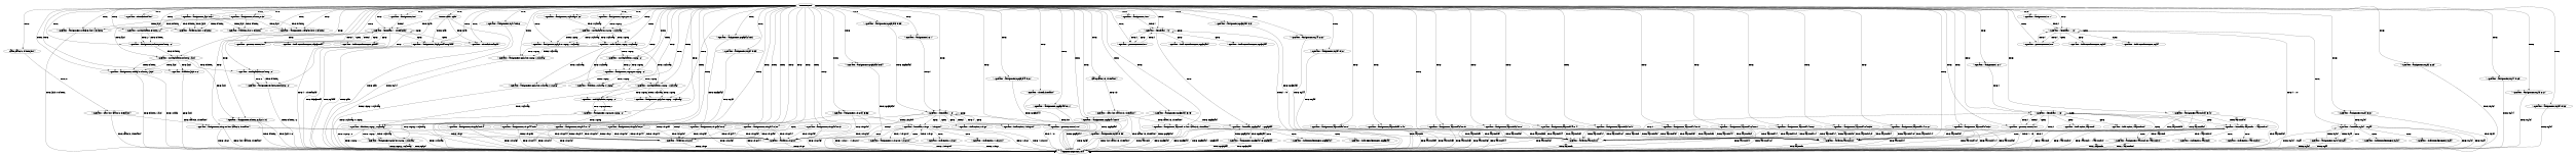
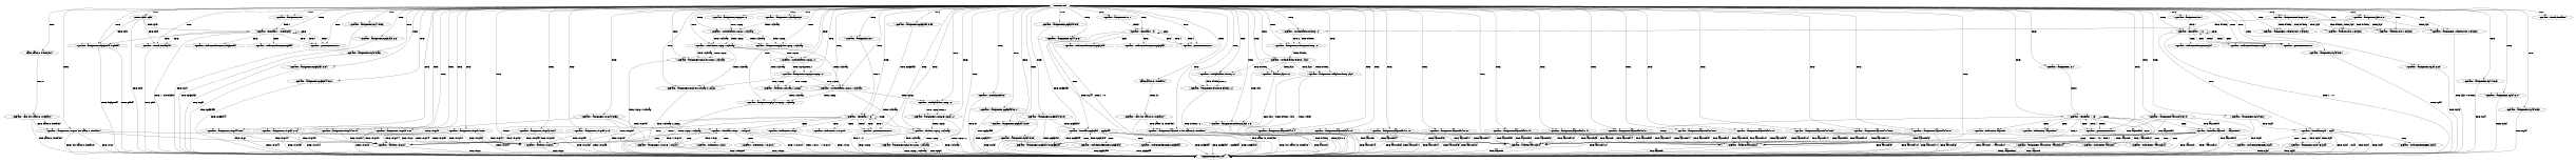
  digraph {
    n1 [label="(METHOD,sui)"]
    n2 [label="(PARAM,char* tpkb)"]
    n3 [label="(<operator>.assignment,wspog = 76)"]
    n4 [label="(<operator>.assignment,erkottq = 30)"]
    n5 [label="(<operator>.assignment,jbjsi = 37)"]
    n6 [label="(<operator>.assignment,wirqu = (int*)calloc(8, sizeof(int)))"]
    n7 [label="(calloc,calloc(8, erkottq(int)))"]
    n8 [label="(<operator>.sizeOf,sizeof(int))"]
    n9 [label="(<operator>.assignment,opqfejd[0] = 75)"]
    n10 [label="(<operator>.assignment,wujhztag = 32)"]
    n11 [label="(<operator>.assignment,i=0)"]
    n12 [label="(<operator>.lessThan,i < sizeof(tpkb))"]
    n13 [label="(<operator>.sizeOf,sizeof(tpkb))"]
    n14 [label="(<operator>.postIncrement,i++)"]
    n15 [label="(<operator>.assignment,zbipfymu[i] = tpkb[i])"]
    n16 [label="(<operator>.assignment,wirqu[0] = 56)"]
    n17 [label="(<operator>.assignment,wirqu[1] = 75)"]
    n18 [label="(<operator>.assignment,wrfdqf = jbjsi + erkottq)"]
    n19 [label="(<operator>.addition,jbjsi + erkottq)"]
    n20 [label="(<operator>.assignment,tsy[0] = 81)"]
    n21 [label="(<operator>.assignment,tsy[1] = 96)"]
    n22 [label="(<operator>.assignment,wrfdqf = jbjsi + erkottq)"]
    n23 [label="(<operator>.addition,jbjsi + erkottq)"]
    n24 [label="(<operator>.assignment,tgdyd = wspog * wujhztag)"]
    n25 [label="(<operator>.multiplication,wspog * wujhztag)"]
    n26 [label="(<operator>.assignment,opqfejd[2] = 6)"]
    n27 [label="(<operator>.assignment,wirqu[2] = 20)"]
    n28 [label="(<operator>.assignment,erkottq = erkottq * 2)"]
    n29 [label="(<operator>.multiplication,erkottq * 2)"]
    n30 [label="(<operator>.assignment,wirqu[3] = 73)"]
    n31 [label="(<operator>.assignment,wrfdqf = erkottq * jbjsi)"]
    n32 [label="(<operator>.multiplication,erkottq * jbjsi)"]
    n33 [label="(<operator>.assignment,erkottq = erkottq * 2)"]
    n34 [label="(<operator>.multiplication,erkottq * 2)"]
    n35 [label="(<operator>.assignment,erkottq = jbjsi + 6)"]
    n36 [label="(<operator>.addition,jbjsi + 6)"]
    n37 [label="(<operator>.assignment,tsy[2] = 95)"]
    n38 [label="(<operator>.assignment,wirqu[4] = 51)"]
    n39 [label="(<operator>.assignment,opqfejd[3] = 54)"]
    n40 [label="(<operator>.assignment,opqfejd[4] = 21)"]
    n41 [label="(<operator>.assignment,tgdyd = wspog - wujhztag)"]
    n42 [label="(<operator>.subtraction,wspog - wujhztag)"]
    n43 [label="(<operator>.assignment,aajuzmb = (int*)calloc(13, sizeof(int)))"]
    n44 [label="(calloc,calloc(13, sizeof(int)))"]
    n45 [label="(<operator>.sizeOf,sizeof(int))"]
    n46 [label="(<operator>.assignment,opqfejd[5] = 17)"]
    n47 [label="(<operator>.assignment,wirqu[5] = 73)"]
    n48 [label="(<operator>.assignment,wspog = wspog * 2)"]
    n49 [label="(<operator>.multiplication,wspog * 2)"]
    n50 [label="(<operator>.assignment,aajuzmb[0] = 40)"]
    n51 [label="(<operator>.assignment,aajuzmb[1] = 19)"]
    n52 [label="(<operator>.assignment,opqfejd[6] = 55)"]
    n53 [label="(<operator>.assignment,tgdyd = wujhztag + wspog)"]
    n54 [label="(<operator>.addition,wujhztag + wspog)"]
    n55 [label="(<operator>.assignment,opqfejd[7] = 80)"]
    n56 [label="(<operator>.assignment,aajuzmb[2] = 47)"]
    n57 [label="(<operator>.assignment,tsy[3] = 99)"]
    n58 [label="(<operator>.assignment,wirqu[6] = 94)"]
    n59 [label="(<operator>.assignment,aajuzmb[3] = 15)"]
    n60 [label="(<operator>.assignment,tgdyd = wspog * wujhztag)"]
    n61 [label="(<operator>.multiplication,wspog * wujhztag)"]
    n62 [label="(<operator>.assignment,aajuzmb[4] = 4)"]
    n63 [label="(<operator>.assignment,opqfejd[8] = 5)"]
    n64 [label="(<operator>.assignment,tsy[4] = 61)"]
    n65 [label="(<operator>.assignment,aajuzmb[5] = 48)"]
    n66 [label="(<operator>.assignment,wirqu[7] = 38)"]
    n67 [label="(<operator>.assignment,aajuzmb[6] = 78)"]
    n68 [label="(<operator>.assignment,i = 1)"]
    n69 [label="(<operator>.lessThan,i < 9)"]
    n70 [label="(<operator>.postIncrement,i++)"]
    n71 [label="(<operator>.assignment,i = 1)"]
    n72 [label="(<operator>.lessThan,i < 8)"]
    n73 [label="(<operator>.postIncrement,i++)"]
    n74 [label="(<operator>.addition,wirqu+i)"]
    n75 [label="(<operator>.addition,wirqu+i)"]
    n76 [label="(<operator>.assignment,tsy[5] = 31)"]
    n77 [label="(<operator>.assignment,aajuzmb[7] = 60)"]
    n78 [label="(<operator>.assignment,wspog = wspog * 2)"]
    n79 [label="(<operator>.multiplication,wspog * 2)"]
    n80 [label="(<operator>.assignment,tsy[6] = 25)"]
    n81 [label="(<operator>.assignment,tsy[7] = 29)"]
    n82 [label="(<operator>.assignment,tgdyd = wspog / wujhztag)"]
    n83 [label="(<operator>.division,wspog / wujhztag)"]
    n84 [label="(<operator>.assignment,aajuzmb[8] = 31)"]
    n85 [label="(<operator>.assignment,aajuzmb[9] = 78)"]
    n86 [label="(<operator>.assignment,tsy[8] = 21)"]
    n87 [label="(<operator>.assignment,aajuzmb[10] = 35)"]
    n88 [label="(<operator>.assignment,aajuzmb[11] = 61)"]
    n89 [label="(<operator>.assignment,aajuzmb[12] = 81)"]
    n90 [label="(<operator>.assignment,tsy[9] = 93)"]
    n91 [label="(<operator>.assignment,i = 1)"]
    n92 [label="(<operator>.lessThan,i < 10)"]
    n93 [label="(<operator>.postIncrement,i++)"]
    n94 [label="(<operator>.assignment,i = 1)"]
    n95 [label="(<operator>.lessThan,i < 13)"]
    n96 [label="(<operator>.postIncrement,i++)"]
    n97 [label="(<operator>.addition,aajuzmb+i)"]
    n98 [label="(<operator>.addition,aajuzmb+i)"]
    n99 [label="(METHOD_RETURN,void)"]
    n100 [label="(<operator>.cast,(int*)calloc(8, sizeof(int)))"]
    n101 [label="(<operator>.lessThan,opqfejd[0] < opqfejd[i])"]
    n102 [label="(<operator>.indirectIndexAccess,zbipfymu[i])"]
    n103 [label="(<operator>.indirectIndexAccess,tpkb[i])"]
    n104 [label="(<operator>.lessThan,*wirqu < *(wirqu+i))"]
    n105 [label="(<operator>.lessThan,tsy[0] < tsy[i])"]
    n106 [label="(<operator>.cast,(int*)calloc(13, sizeof(int)))"]
    n107 [label="(<operator>.lessThan,*aajuzmb < *(aajuzmb+i))"]
    n108 [label="(<operator>.indirectIndexAccess,opqfejd[0])"]
    n109 [label="(<operator>.indirectIndexAccess,opqfejd[i])"]
    n110 [label="(<operator>.indirection,*wirqu)"]
    n111 [label="(<operator>.indirection,*(wirqu+i))"]
    n112 [label="(<operator>.indirectIndexAccess,tsy[0])"]
    n113 [label="(<operator>.indirectIndexAccess,tsy[i])"]
    n114 [label="(<operator>.indirection,*aajuzmb)"]
    n115 [label="(<operator>.indirection,*(aajuzmb+i))"]
    n116 [label="(<operator>.assignment,opqfejd[0] = opqfejd[i])"]
    n117 [label="(<operator>.indirectIndexAccess,opqfejd[0])"]
    n118 [label="(<operator>.indirectIndexAccess,opqfejd[i])"]
    n119 [label="(<operator>.assignment,*wirqu = *(wirqu+i))"]
    n120 [label="(<operator>.indirection,*wirqu)"]
    n121 [label="(<operator>.indirection,*(wirqu+i))"]
    n122 [label="(<operator>.assignment,tsy[0] = tsy[i])"]
    n123 [label="(<operator>.indirectIndexAccess,tsy[0])"]
    n124 [label="(<operator>.indirectIndexAccess,tsy[i])"]
    n125 [label="(<operator>.assignment,*aajuzmb = *(aajuzmb+i))"]
    n126 [label="(<operator>.indirection,*aajuzmb)"]
    n127 [label="(<operator>.indirection,*(aajuzmb+i))"]
    n1 -> n2 [label="DDG: "]
    n1 -> n3 [label="DDG: "]
    n1 -> n4 [label="DDG: "]
    n1 -> n5 [label="DDG: "]
    n1 -> n6 [label="DDG: "]
    n1 -> n7 [label="DDG: "]
    n1 -> n8 [label="DDG: "]
    n1 -> n9 [label="DDG: "]
    n1 -> n10 [label="DDG: "]
    n1 -> n11 [label="DDG: "]
    n1 -> n12 [label="DDG: "]
    n1 -> n13 [label="DDG: "]
    n1 -> n14 [label="DDG: "]
    n1 -> n15 [label="DDG: "]
    n1 -> n16 [label="DDG: "]
    n1 -> n17 [label="DDG: "]
    n1 -> n18 [label="DDG: "]
    n1 -> n19 [label="DDG: "]
    n1 -> n20 [label="DDG: "]
    n1 -> n21 [label="DDG: "]
    n1 -> n22 [label="DDG: "]
    n1 -> n23 [label="DDG: "]
    n1 -> n24 [label="DDG: "]
    n1 -> n25 [label="DDG: "]
    n1 -> n26 [label="DDG: "]
    n1 -> n27 [label="DDG: "]
    n1 -> n28 [label="DDG: "]
    n1 -> n29 [label="DDG: "]
    n1 -> n30 [label="DDG: "]
    n1 -> n31 [label="DDG: "]
    n1 -> n32 [label="DDG: "]
    n1 -> n33 [label="DDG: "]
    n1 -> n34 [label="DDG: "]
    n1 -> n35 [label="DDG: "]
    n1 -> n36 [label="DDG: "]
    n1 -> n37 [label="DDG: "]
    n1 -> n38 [label="DDG: "]
    n1 -> n39 [label="DDG: "]
    n1 -> n40 [label="DDG: "]
    n1 -> n41 [label="DDG: "]
    n1 -> n42 [label="DDG: "]
    n1 -> n43 [label="DDG: "]
    n1 -> n44 [label="DDG: "]
    n1 -> n45 [label="DDG: "]
    n1 -> n46 [label="DDG: "]
    n1 -> n47 [label="DDG: "]
    n1 -> n48 [label="DDG: "]
    n1 -> n49 [label="DDG: "]
    n1 -> n50 [label="DDG: "]
    n1 -> n51 [label="DDG: "]
    n1 -> n52 [label="DDG: "]
    n1 -> n53 [label="DDG: "]
    n1 -> n54 [label="DDG: "]
    n1 -> n55 [label="DDG: "]
    n1 -> n56 [label="DDG: "]
    n1 -> n57 [label="DDG: "]
    n1 -> n58 [label="DDG: "]
    n1 -> n59 [label="DDG: "]
    n1 -> n60 [label="DDG: "]
    n1 -> n61 [label="DDG: "]
    n1 -> n62 [label="DDG: "]
    n1 -> n63 [label="DDG: "]
    n1 -> n64 [label="DDG: "]
    n1 -> n65 [label="DDG: "]
    n1 -> n66 [label="DDG: "]
    n1 -> n67 [label="DDG: "]
    n1 -> n68 [label="DDG: "]
    n1 -> n69 [label="DDG: "]
    n1 -> n70 [label="DDG: "]
    n1 -> n71 [label="DDG: "]
    n1 -> n72 [label="DDG: "]
    n1 -> n73 [label="DDG: "]
    n1 -> n74 [label="DDG: "]
    n1 -> n75 [label="DDG: "]
    n1 -> n76 [label="DDG: "]
    n1 -> n77 [label="DDG: "]
    n1 -> n78 [label="DDG: "]
    n1 -> n79 [label="DDG: "]
    n1 -> n80 [label="DDG: "]
    n1 -> n81 [label="DDG: "]
    n1 -> n82 [label="DDG: "]
    n1 -> n83 [label="DDG: "]
    n1 -> n84 [label="DDG: "]
    n1 -> n85 [label="DDG: "]
    n1 -> n86 [label="DDG: "]
    n1 -> n87 [label="DDG: "]
    n1 -> n88 [label="DDG: "]
    n1 -> n89 [label="DDG: "]
    n1 -> n90 [label="DDG: "]
    n1 -> n91 [label="DDG: "]
    n1 -> n92 [label="DDG: "]
    n1 -> n93 [label="DDG: "]
    n1 -> n94 [label="DDG: "]
    n1 -> n95 [label="DDG: "]
    n1 -> n96 [label="DDG: "]
    n1 -> n97 [label="DDG: "]
    n1 -> n98 [label="DDG: "]
    n2 -> n12 [label="DDG: tpkb"]
    n2 -> n13 [label="DDG: tpkb"]
    n2 -> n15 [label="DDG: tpkb"]
    n2 -> n99 [label="DDG: tpkb"]
    n3 -> n25 [label="DDG: wspog"]
    n4 -> n18 [label="DDG: erkottq"]
    n4 -> n19 [label="DDG: erkottq"]
    n4 -> n22 [label="DDG: erkottq"]
    n4 -> n23 [label="DDG: erkottq"]
    n4 -> n29 [label="DDG: erkottq"]
    n5 -> n18 [label="DDG: jbjsi"]
    n5 -> n19 [label="DDG: jbjsi"]
    n5 -> n22 [label="DDG: jbjsi"]
    n5 -> n23 [label="DDG: jbjsi"]
-   n5 -> n32 [label="DDG: jbjsi"]
    n6 -> n74 [label="DDG: wirqu"]
    n6 -> n75 [label="DDG: wirqu"]
    n6 -> n99 [label="DDG: wirqu"]
    n6 -> n99 [label="DDG: (int*)calloc(8, sizeof(int))"]
    n7 -> n100 [label="DDG: 8"]
    n9 -> n99 [label="DDG: opqfejd[0]"]
    n9 -> n101 [label="DDG: opqfejd[0]"]
    n10 -> n25 [label="DDG: wujhztag"]
    n11 -> n12 [label="DDG: i"]
    n12 -> n12 [label="CDG: "]
    n12 -> n13 [label="CDG: "]
    n12 -> n14 [label="DDG: i"]
    n12 -> n14 [label="CDG: "]
    n12 -> n15 [label="CDG: "]
    n12 -> n99 [label="DDG: i < sizeof(tpkb)"]
    n12 -> n102 [label="CDG: "]
    n12 -> n103 [label="CDG: "]
    n13 -> n99 [label="DDG: tpkb"]
    n14 -> n12 [label="DDG: i"]
    n15 -> n99 [label="DDG: zbipfymu[i]"]
    n15 -> n99 [label="DDG: tpkb[i]"]
    n16 -> n74 [label="DDG: wirqu[0]"]
    n16 -> n75 [label="DDG: wirqu[0]"]
    n16 -> n99 [label="DDG: wirqu[0]"]
    n16 -> n104 [label="DDG: wirqu[0]"]
    n17 -> n74 [label="DDG: wirqu[1]"]
    n17 -> n75 [label="DDG: wirqu[1]"]
    n17 -> n99 [label="DDG: wirqu[1]"]
    n20 -> n99 [label="DDG: tsy[0]"]
    n20 -> n105 [label="DDG: tsy[0]"]
    n21 -> n99 [label="DDG: tsy[1]"]
    n22 -> n99 [label="DDG: jbjsi + erkottq"]
    n25 -> n24 [label="DDG: wspog"]
    n25 -> n24 [label="DDG: wujhztag"]
    n25 -> n42 [label="DDG: wspog"]
    n25 -> n42 [label="DDG: wujhztag"]
    n26 -> n99 [label="DDG: opqfejd[2]"]
    n27 -> n74 [label="DDG: wirqu[2]"]
    n27 -> n75 [label="DDG: wirqu[2]"]
    n27 -> n99 [label="DDG: wirqu[2]"]
    n28 -> n32 [label="DDG: erkottq"]
    n29 -> n28 [label="DDG: erkottq"]
    n29 -> n28 [label="DDG: 2"]
    n30 -> n74 [label="DDG: wirqu[3]"]
    n30 -> n75 [label="DDG: wirqu[3]"]
    n30 -> n99 [label="DDG: wirqu[3]"]
    n31 -> n99 [label="DDG: wrfdqf"]
    n31 -> n99 [label="DDG: erkottq * jbjsi"]
    n32 -> n31 [label="DDG: erkottq"]
    n32 -> n31 [label="DDG: jbjsi"]
    n32 -> n34 [label="DDG: erkottq"]
    n32 -> n35 [label="DDG: jbjsi"]
    n32 -> n36 [label="DDG: jbjsi"]
    n33 -> n99 [label="DDG: erkottq * 2"]
    n34 -> n33 [label="DDG: erkottq"]
    n34 -> n33 [label="DDG: 2"]
    n35 -> n99 [label="DDG: jbjsi + 6"]
    n35 -> n99 [label="DDG: erkottq"]
    n36 -> n99 [label="CDG: jbjsi"]
    n37 -> n99 [label="DDG: tsy[2]"]
    n38 -> n74 [label="DDG: wirqu[4]"]
    n38 -> n75 [label="DDG: wirqu[4]"]
    n38 -> n99 [label="DDG: wirqu[4]"]
    n39 -> n99 [label="DDG: opqfejd[3]"]
    n40 -> n99 [label="DDG: opqfejd[4]"]
    n41 -> n99 [label="DDG: wspog - wujhztag"]
    n42 -> n41 [label="DDG: wspog"]
    n42 -> n41 [label="DDG: wujhztag"]
    n42 -> n49 [label="DDG: wspog"]
    n42 -> n53 [label="DDG: wujhztag"]
    n42 -> n54 [label="DDG: wujhztag"]
    n42 -> n61 [label="DDG: wujhztag"]
    n43 -> n97 [label="DDG: aajuzmb"]
    n43 -> n98 [label="DDG: aajuzmb"]
    n43 -> n99 [label="DDG: aajuzmb"]
    n43 -> n99 [label="DDG: (int*)calloc(13, sizeof(int))"]
    n44 -> n106 [label="DDG: 13"]
    n45 -> n99 [label="DDG: int"]
    n46 -> n99 [label="DDG: opqfejd[5]"]
    n47 -> n74 [label="DDG: wirqu[5]"]
    n47 -> n75 [label="DDG: wirqu[5]"]
    n47 -> n99 [label="DDG: wirqu[5]"]
    n48 -> n53 [label="DDG: wspog"]
    n48 -> n54 [label="DDG: wspog"]
    n48 -> n61 [label="DDG: wspog"]
    n49 -> n48 [label="DDG: wspog"]
    n49 -> n48 [label="DDG: 2"]
    n50 -> n97 [label="DDG: aajuzmb[0]"]
    n50 -> n98 [label="DDG: aajuzmb[0]"]
    n50 -> n99 [label="DDG: aajuzmb[0]"]
    n50 -> n107 [label="DDG: aajuzmb[0]"]
    n51 -> n97 [label="DDG: aajuzmb[1]"]
    n51 -> n98 [label="DDG: aajuzmb[1]"]
    n51 -> n99 [label="DDG: aajuzmb[1]"]
    n52 -> n72 [label="DDG: opqfejd[6]"]
    n53 -> n99 [label="DDG: wujhztag + wspog"]
    n55 -> n99 [label="DDG: opqfejd[7]"]
    n56 -> n97 [label="DDG: aajuzmb[2]"]
    n56 -> n98 [label="DDG: aajuzmb[2]"]
    n56 -> n99 [label="DDG: aajuzmb[2]"]
    n57 -> n99 [label="DDG: tsy[3]"]
    n58 -> n74 [label="DDG: wirqu[6]"]
    n58 -> n75 [label="DDG: wirqu[6]"]
    n58 -> n99 [label="DDG: wirqu[6]"]
    n59 -> n97 [label="DDG: aajuzmb[3]"]
    n59 -> n98 [label="DDG: aajuzmb[3]"]
    n59 -> n99 [label="DDG: aajuzmb[3]"]
    n60 -> n99 [label="DDG: wspog * wujhztag"]
    n61 -> n60 [label="DDG: wspog"]
    n61 -> n60 [label="DDG: wujhztag"]
    n61 -> n79 [label="DDG: wspog"]
    n61 -> n83 [label="DDG: wujhztag"]
    n62 -> n97 [label="DDG: aajuzmb[4]"]
    n62 -> n98 [label="DDG: aajuzmb[4]"]
    n62 -> n99 [label="DDG: aajuzmb[4]"]
    n63 -> n99 [label="DDG: opqfejd[8]"]
    n64 -> n99 [label="DDG: tsy[4]"]
    n65 -> n97 [label="DDG: aajuzmb[5]"]
    n65 -> n98 [label="DDG: aajuzmb[5]"]
    n65 -> n99 [label="DDG: aajuzmb[5]"]
    n66 -> n74 [label="DDG: wirqu[7]"]
    n66 -> n75 [label="DDG: wirqu[7]"]
    n66 -> n99 [label="DDG: wirqu[7]"]
    n67 -> n97 [label="DDG: aajuzmb[6]"]
    n67 -> n98 [label="DDG: aajuzmb[6]"]
    n67 -> n99 [label="DDG: aajuzmb[6]"]
    n68 -> n69 [label="DDG: i"]
    n69 -> n69 [label="CDG: "]
    n69 -> n70 [label="DDG: i"]
    n69 -> n70 [label="CDG: "]
    n69 -> n99 [label="DDG: i < 9"]
    n69 -> n101 [label="CDG: "]
    n69 -> n108 [label="CDG: "]
    n69 -> n109 [label="CDG: "]
    n70 -> n69 [label="DDG: i"]
    n71 -> n72 [label="DDG: i"]
    n72 -> n72 [label="CDG: "]
    n72 -> n73 [label="DDG: i"]
    n72 -> n73 [label="CDG: "]
    n72 -> n74 [label="DDG: i"]
    n72 -> n74 [label="CDG: "]
    n72 -> n75 [label="DDG: i"]
    n72 -> n99 [label="DDG: i < 8"]
    n72 -> n104 [label="CDG: "]
    n72 -> n110 [label="CDG: "]
    n72 -> n111 [label="CDG: "]
    n73 -> n72 [label="DDG: i"]
    n74 -> n99 [label="DDG: wirqu"]
    n75 -> n99 [label="DDG: wirqu"]
    n76 -> n99 [label="DDG: tsy[5]"]
    n77 -> n97 [label="DDG: aajuzmb[7]"]
    n77 -> n98 [label="DDG: aajuzmb[7]"]
    n77 -> n99 [label="DDG: aajuzmb[7]"]
    n78 -> n83 [label="DDG: wspog"]
    n78 -> n99 [label="DDG: wspog * 2"]
    n79 -> n78 [label="DDG: wspog"]
    n79 -> n78 [label="DDG: 2"]
    n80 -> n99 [label="DDG: tsy[6]"]
    n81 -> n99 [label="DDG: tsy[7]"]
    n82 -> n99 [label="DDG: tgdyd"]
    n82 -> n99 [label="DDG: wspog / wujhztag"]
    n83 -> n82 [label="DDG: wspog"]
    n83 -> n82 [label="DDG: wujhztag"]
    n83 -> n99 [label="DDG: wujhztag"]
    n83 -> n99 [label="DDG: wspog"]
    n84 -> n97 [label="DDG: aajuzmb[8]"]
    n84 -> n98 [label="DDG: aajuzmb[8]"]
-   n84 -> n99 [label="DDG: aajuzmb[8]"]
    n85 -> n97 [label="DDG: aajuzmb[9]"]
    n85 -> n98 [label="DDG: aajuzmb[9]"]
    n85 -> n99 [label="DDG: aajuzmb[9]"]
    n86 -> n99 [label="DDG: tsy[8]"]
    n87 -> n97 [label="DDG: aajuzmb[10]"]
    n87 -> n98 [label="DDG: aajuzmb[10]"]
    n87 -> n99 [label="DDG: aajuzmb[10]"]
    n88 -> n97 [label="DDG: aajuzmb[11]"]
    n88 -> n98 [label="DDG: aajuzmb[11]"]
    n88 -> n99 [label="DDG: aajuzmb[11]"]
    n89 -> n97 [label="DDG: aajuzmb[12]"]
    n89 -> n98 [label="DDG: aajuzmb[12]"]
    n89 -> n99 [label="DDG: aajuzmb[12]"]
    n90 -> n99 [label="DDG: tsy[9]"]
    n91 -> n92 [label="DDG: i"]
    n92 -> n92 [label="CDG: "]
    n92 -> n93 [label="DDG: i"]
    n92 -> n93 [label="CDG: "]
    n92 -> n99 [label="DDG: i < 10"]
    n92 -> n105 [label="CDG: "]
    n92 -> n112 [label="CDG: "]
    n92 -> n113 [label="CDG: "]
    n93 -> n92 [label="DDG: i"]
    n94 -> n95 [label="DDG: i"]
    n95 -> n95 [label="CDG: "]
    n95 -> n96 [label="DDG: i"]
    n95 -> n96 [label="CDG: "]
    n95 -> n97 [label="DDG: i"]
    n95 -> n97 [label="CDG: "]
    n95 -> n98 [label="DDG: i"]
    n95 -> n99 [label="DDG: i < 13"]
    n95 -> n99 [label="DDG: i"]
    n95 -> n107 [label="CDG: "]
    n95 -> n114 [label="CDG: "]
    n95 -> n115 [label="CDG: "]
    n96 -> n95 [label="DDG: i"]
    n97 -> n99 [label="DDG: aajuzmb"]
    n98 -> n99 [label="DDG: aajuzmb"]
    n100 -> n6 [label="DDG: calloc(8, sizeof(int))"]
    n100 -> n99 [label="DDG: calloc(8, sizeof(int))"]
    n101 -> n99 [label="DDG: opqfejd[0]"]
    n101 -> n99 [label="DDG: opqfejd[i]"]
    n101 -> n99 [label="DDG: opqfejd[0] < opqfejd[i]"]
    n101 -> n116 [label="DDG: opqfejd[i]"]
    n101 -> n116 [label="CDG: "]
    n101 -> n117 [label="CDG: "]
    n101 -> n118 [label="CDG: "]
    n104 -> n75 [label="CDG: "]
    n104 -> n99 [label="DDG: *wirqu"]
    n104 -> n99 [label="DDG: *(wirqu+i)"]
    n104 -> n99 [label="DDG: *wirqu < *(wirqu+i)"]
    n104 -> n119 [label="DDG: *(wirqu+i)"]
    n104 -> n119 [label="CDG: "]
    n104 -> n120 [label="CDG: "]
    n104 -> n121 [label="CDG: "]
    n105 -> n99 [label="DDG: tsy[0] < tsy[i]"]
    n105 -> n99 [label="DDG: tsy[0]"]
    n105 -> n99 [label="DDG: tsy[i]"]
    n105 -> n122 [label="DDG: tsy[i]"]
    n105 -> n122 [label="CDG: "]
    n105 -> n123 [label="CDG: "]
    n105 -> n124 [label="CDG: "]
    n106 -> n43 [label="DDG: calloc(13, sizeof(int))"]
    n106 -> n99 [label="DDG: calloc(13, sizeof(int))"]
    n107 -> n98 [label="CDG: "]
    n107 -> n99 [label="DDG: *aajuzmb"]
    n107 -> n99 [label="DDG: *(aajuzmb+i)"]
    n107 -> n99 [label="DDG: *aajuzmb < *(aajuzmb+i)"]
    n107 -> n125 [label="DDG: *(aajuzmb+i)"]
    n107 -> n125 [label="CDG: "]
    n107 -> n126 [label="CDG: "]
    n107 -> n127 [label="CDG: "]
    n116 -> n99 [label="DDG: opqfejd[i]"]
    n116 -> n99 [label="DDG: opqfejd[0]"]
    n116 -> n101 [label="DDG: opqfejd[0]"]
    n119 -> n99 [label="DDG: *(wirqu+i)"]
    n119 -> n99 [label="DDG: *wirqu"]
    n119 -> n104 [label="DDG: *wirqu"]
    n122 -> n99 [label="DDG: tsy[0]"]
    n122 -> n99 [label="DDG: tsy[i]"]
    n122 -> n105 [label="DDG: tsy[0]"]
    n125 -> n99 [label="DDG: *(aajuzmb+i)"]
    n125 -> n99 [label="DDG: *aajuzmb"]
    n125 -> n107 [label="DDG: *aajuzmb"]
  }
